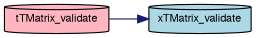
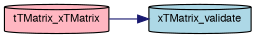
  digraph {
    rankdir=LR
    node [color=black fontname=FreeSans fontsize=10 shape=cylinder style=filled]
-   n1 [fillcolor=lightpink fontcolor=black height=0.2 label=tTMatrix_validate width=0.4]
+   n1 [fillcolor=lightpink fontcolor=black height=0.2 label=tTMatrix_xTMatrix width=0.4]
    n2 [fillcolor=lightblue height=0.2 label=xTMatrix_validate width=0.4]
    n1 -> n2 [color=midnightblue fontname=FreeSans fontsize=10 labelfontname=FreeSans labelfontsize=10 style=solid]
  }
